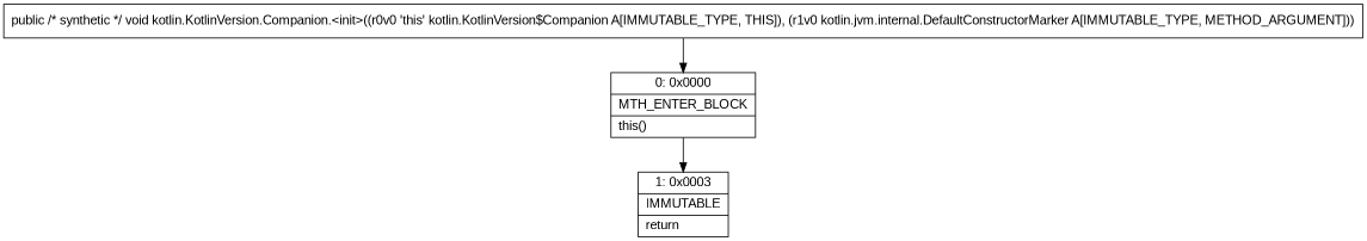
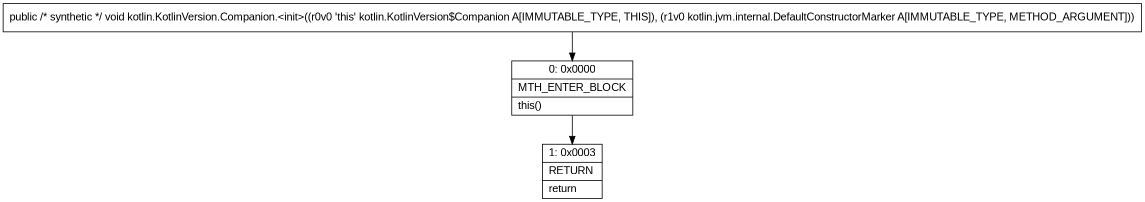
  digraph {
    fontname="Liberation Sans"
    node [shape=record fontname="Liberation Sans"]
    edge [fontname="Liberation Sans"]
    n1 [label="{0\:\ 0x0000|MTH_ENTER_BLOCK\l|this()\l}"]
-   n2 [label="{1\:\ 0x0003|IMMUTABLE\l|return\l}"]
+   n2 [label="{1\:\ 0x0003|RETURN\l|return\l}"]
    n3 [label="{public \/* synthetic *\/ void kotlin.KotlinVersion.Companion.\<init\>((r0v0 'this' kotlin.KotlinVersion$Companion A[IMMUTABLE_TYPE, THIS]), (r1v0 kotlin.jvm.internal.DefaultConstructorMarker A[IMMUTABLE_TYPE, METHOD_ARGUMENT])) }"]
    n1 -> n2
    n3 -> n1
  }
